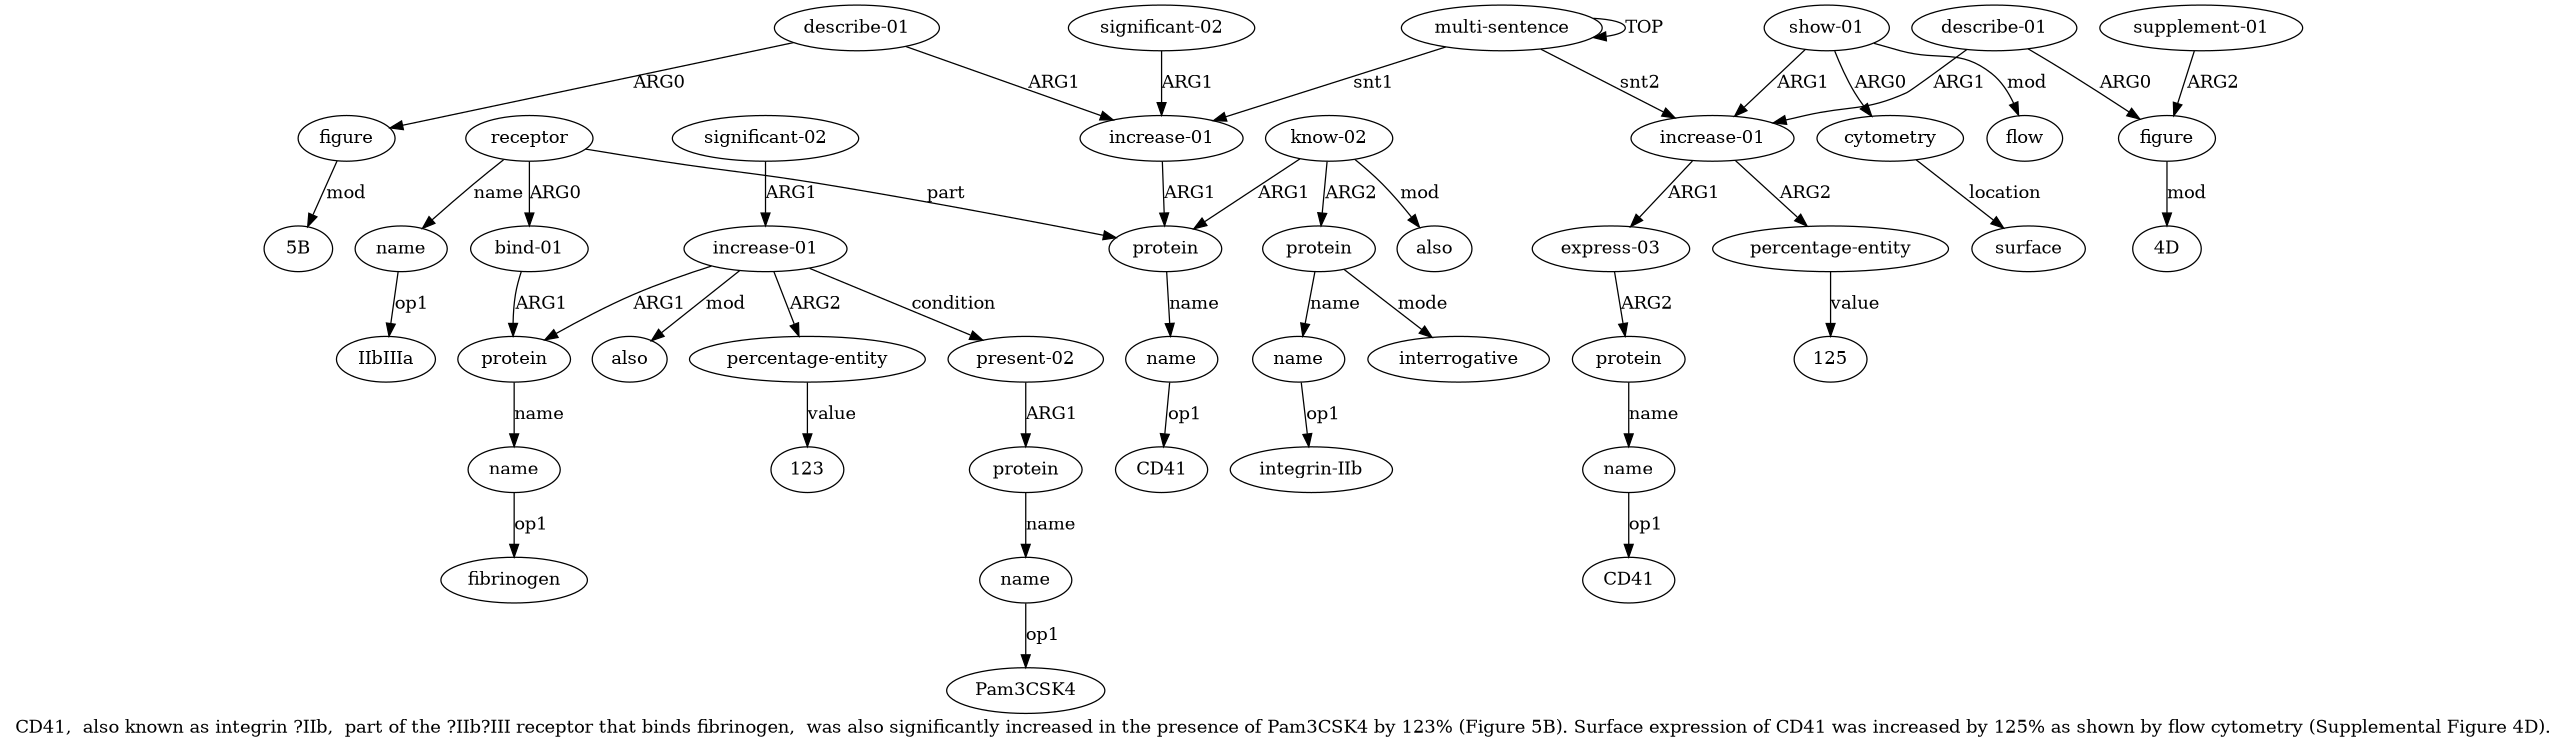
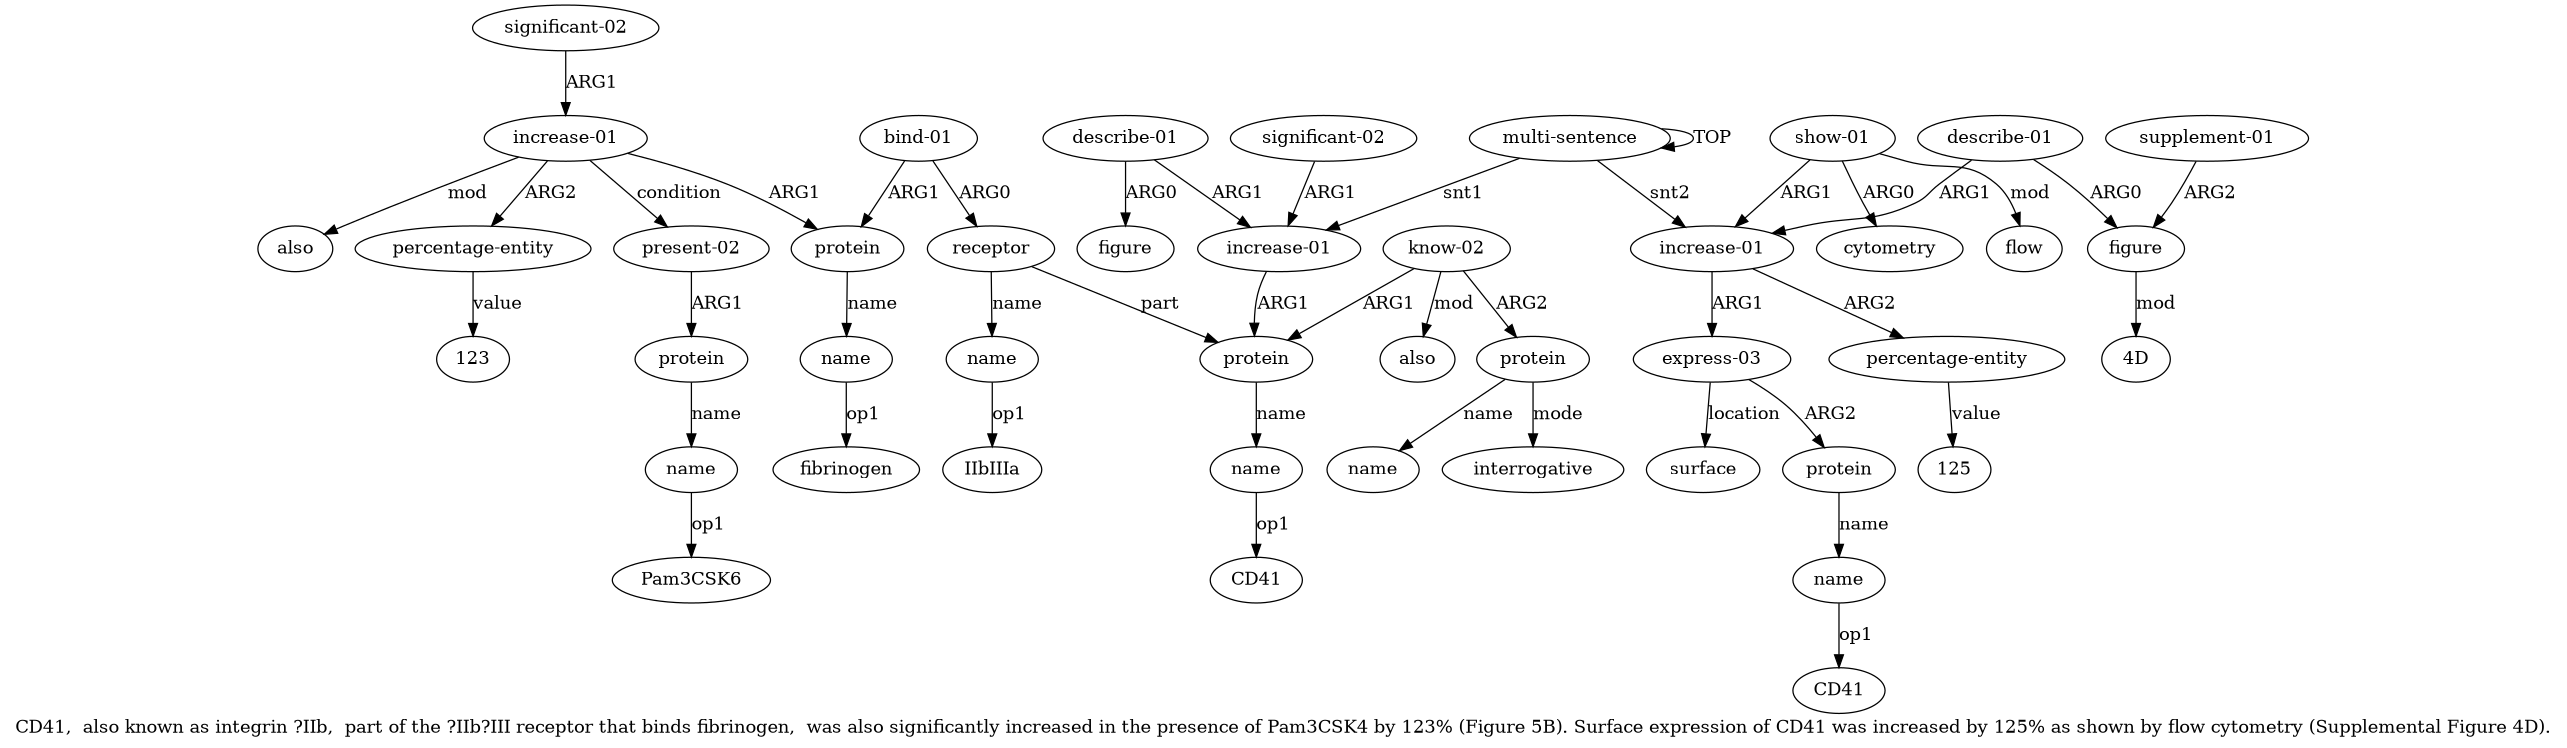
  digraph {
    label="CD41,  also known as integrin ?IIb,  part of the ?IIb?III receptor that binds fibrinogen,  was also significantly increased in the presence of Pam3CSK4 by 123% (Figure 5B). Surface expression of CD41 was increased by 125% as shown by flow cytometry (Supplemental Figure 4D)."
    node [color=black gold_ind=-1 gold_label=name test_ind=-1 test_label=name]
    edge [color=black gold_label=ARG1 test_label=ARG1]
    n1 [gold_ind=20 gold_label="significant-02" label="significant-02" test_ind=20 test_label="significant-02"]
    n2 [gold_ind=1 gold_label="increase-01" label="increase-01" test_ind=1 test_label="increase-01"]
    n3 [gold_ind=2 gold_label=protein label=protein test_ind=2 test_label=protein]
    n4 [gold_ind=3 label=name test_ind=3]
    n5 [gold_ind=21 gold_label="describe-01" label="describe-01" test_ind=21 test_label="describe-01"]
    n6 [gold_ind=22 gold_label=figure label=figure test_ind=22 test_label=figure]
-   n7 [gold_label="5B" label="5B" test_label="5B"]
    n8 [gold_ind=23 gold_label="increase-01" label="increase-01" test_ind=23 test_label="increase-01"]
    n9 [gold_ind=24 gold_label="express-03" label="express-03" test_ind=24 test_label="express-03"]
    n10 [gold_ind=28 gold_label="percentage-entity" label="percentage-entity" test_ind=28 test_label="percentage-entity"]
    n11 [gold_ind=25 gold_label=protein label=protein test_ind=25 test_label=protein]
    n12 [gold_ind=27 gold_label=surface label=surface test_ind=27 test_label=surface]
    n13 [gold_label=125 label=125 test_label=125]
    n14 [gold_ind=26 label=name test_ind=26]
    n15 [gold_label=CD41 label=CD41 test_label=CD41]
    n16 [gold_ind=29 gold_label="show-01" label="show-01" test_ind=29 test_label="show-01"]
    n17 [gold_ind=30 gold_label=cytometry label=cytometry test_ind=30 test_label=cytometry]
    n18 [gold_ind=31 gold_label=flow label=flow test_ind=31 test_label=flow]
    n19 [gold_label=interrogative label=interrogative test_label=interrogative]
    n20 [gold_label=CD41 label=CD41 test_label=CD41]
    n21 [gold_ind=33 gold_label=figure label=figure test_ind=33 test_label=figure]
    n22 [gold_label="4D" label="4D" test_label="4D"]
    n23 [gold_label=fibrinogen label=fibrinogen test_label=fibrinogen]
    n24 [gold_ind=34 gold_label="supplement-01" label="supplement-01" test_ind=34 test_label="supplement-01"]
    n25 [gold_ind=32 gold_label="describe-01" label="describe-01" test_ind=32 test_label="describe-01"]
    n26 [gold_ind=15 gold_label="significant-02" label="significant-02" test_ind=15 test_label="significant-02"]
    n27 [gold_ind=13 gold_label="increase-01" label="increase-01" test_ind=13 test_label="increase-01"]
    n28 [gold_ind=14 gold_label="percentage-entity" label="percentage-entity" test_ind=14 test_label="percentage-entity"]
    n29 [gold_ind=17 gold_label="present-02" label="present-02" test_ind=17 test_label="present-02"]
    n30 [gold_ind=16 gold_label=also label=also test_ind=16 test_label=also]
    n31 [gold_ind=11 gold_label=protein label=protein test_ind=11 test_label=protein]
    n32 [gold_label=123 label=123 test_label=123]
    n33 [gold_ind=18 gold_label=protein label=protein test_ind=18 test_label=protein]
    n34 [gold_ind=12 label=name test_ind=12]
    n35 [gold_ind=19 label=name test_ind=19]
-   n36 [gold_label=Pam3CSK4 label=Pam3CSK4 test_label=Pam3CSK4]
+   n36 [gold_label=Pam3CSK4 label=Pam3CSK6 test_label=Pam3CSK4]
    n37 [gold_ind=10 gold_label="bind-01" label="bind-01" test_ind=10 test_label="bind-01"]
    n38 [gold_ind=8 gold_label=receptor label=receptor test_ind=8 test_label=receptor]
    n39 [gold_ind=9 label=name test_ind=9]
    n40 [gold_label=IIbIIIa label=IIbIIIa test_label=IIbIIIa]
    n41 [gold_ind=0 gold_label="multi-sentence" label="multi-sentence" test_ind=0 test_label="multi-sentence"]
    n42 [gold_ind=5 gold_label=protein label=protein test_ind=5 test_label=protein]
    n43 [gold_ind=6 label=name test_ind=6]
-   n44 [gold_label="integrin-IIb" label="integrin-IIb" test_label="integrin-IIb"]
    n45 [gold_ind=4 gold_label="know-02" label="know-02" test_ind=4 test_label="know-02"]
    n46 [gold_ind=7 gold_label=also label=also test_ind=7 test_label=also]
    n1 -> n2 [label=ARG1]
    n2 -> n3 [label=ARG1]
    n3 -> n4 [gold_label=name label=name test_label=name]
    n4 -> n20 [gold_label=op1 label=op1 test_label=op1]
    n5 -> n2 [label=ARG1]
    n5 -> n6 [gold_label=ARG0 label=ARG0 test_label=ARG0]
-   n6 -> n7 [gold_label=mod label=mod test_label=mod]
    n8 -> n9 [label=ARG1]
    n8 -> n10 [gold_label=ARG2 label=ARG2 test_label=ARG2]
    n9 -> n11 [gold_label=ARG2 label=ARG2 test_label=ARG2]
-   n17 -> n12 [gold_label=location label=location test_label=location]
+   n9 -> n12 [gold_label=location label=location test_label=location]
    n10 -> n13 [gold_label=value label=value test_label=value]
    n11 -> n14 [gold_label=name label=name test_label=name]
    n14 -> n15 [gold_label=op1 label=op1 test_label=op1]
    n16 -> n8 [label=ARG1]
    n16 -> n17 [gold_label=ARG0 label=ARG0 test_label=ARG0]
    n16 -> n18 [gold_label=mod label=mod test_label=mod]
    n21 -> n22 [gold_label=mod label=mod test_label=mod]
    n24 -> n21 [gold_label=ARG2 label=ARG2 test_label=ARG2]
    n25 -> n8 [label=ARG1]
    n25 -> n21 [gold_label=ARG0 label=ARG0 test_label=ARG0]
    n26 -> n27 [label=ARG1]
    n27 -> n28 [gold_label=ARG2 label=ARG2 test_label=ARG2]
    n27 -> n29 [gold_label=condition label=condition test_label=condition]
    n27 -> n30 [gold_label=mod label=mod test_label=mod]
    n27 -> n31 [label=ARG1]
    n28 -> n32 [gold_label=value label=value test_label=value]
    n29 -> n33 [label=ARG1]
    n31 -> n34 [gold_label=name label=name test_label=name]
    n33 -> n35 [gold_label=name label=name test_label=name]
    n34 -> n23 [gold_label=op1 label=op1 test_label=op1]
    n35 -> n36 [gold_label=op1 label=op1 test_label=op1]
    n37 -> n31 [label=ARG1]
-   n38 -> n37 [gold_label=ARG0 label=ARG0 test_label=ARG0]
+   n37 -> n38 [gold_label=ARG0 label=ARG0 test_label=ARG0]
    n38 -> n3 [gold_label=part label=part test_label=part]
    n38 -> n39 [gold_label=name label=name test_label=name]
    n39 -> n40 [gold_label=op1 label=op1 test_label=op1]
    n41 -> n2 [gold_label=snt1 label=snt1 test_label=snt1]
    n41 -> n8 [gold_label=snt2 label=snt2 test_label=snt2]
    n41 -> n41 [gold_label=TOP label=TOP test_label=TOP]
    n42 -> n19 [gold_label=mode label=mode test_label=mode]
    n42 -> n43 [gold_label=name label=name test_label=name]
-   n43 -> n44 [gold_label=op1 label=op1 test_label=op1]
    n45 -> n3 [label=ARG1]
    n45 -> n42 [gold_label=ARG2 label=ARG2 test_label=ARG2]
    n45 -> n46 [gold_label=mod label=mod test_label=mod]
  }
